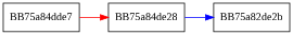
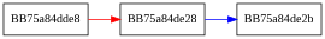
  digraph {
    fontname="Liberation Serif"
    rankdir=LR
    splines=ortho
    node [fontname="Liberation Serif" shape=box]
    edge [fontname="Liberation Serif"]
-   BB75a84dde8 [label=BB75a84dde7]
+   BB75a84dde8
    BB75a84de28
-   BB75a84de2b [label=BB75a82de2b]
+   BB75a84de2b
    BB75a84dde8 -> BB75a84de28 [color=red]
    BB75a84de28 -> BB75a84de2b [color=blue]
  }
